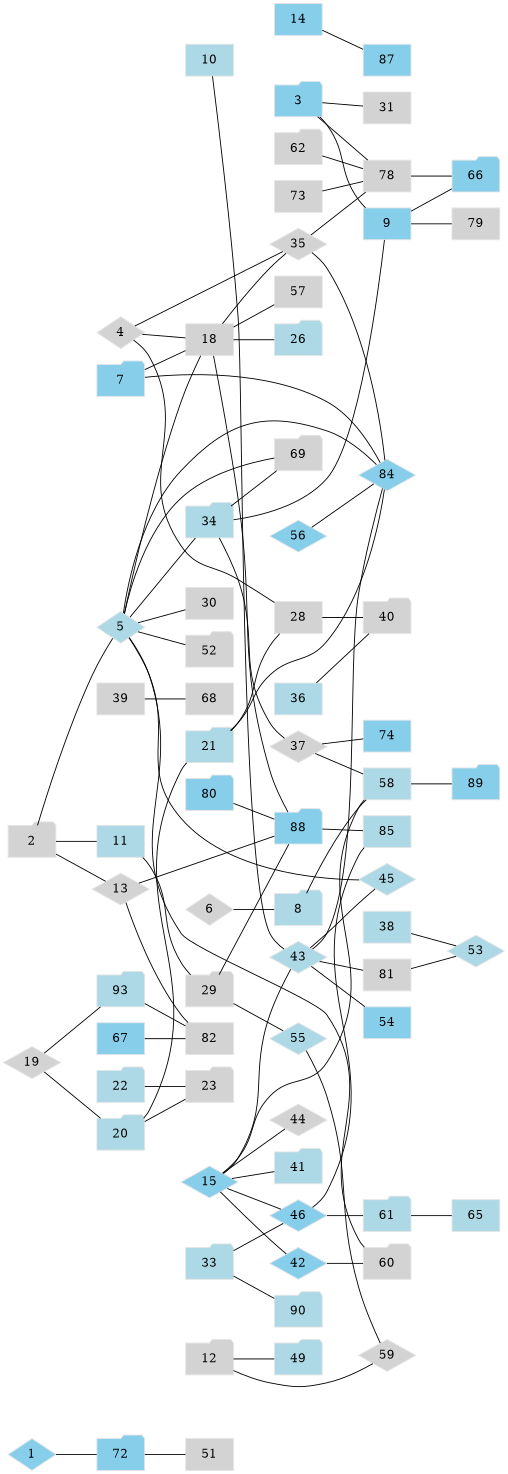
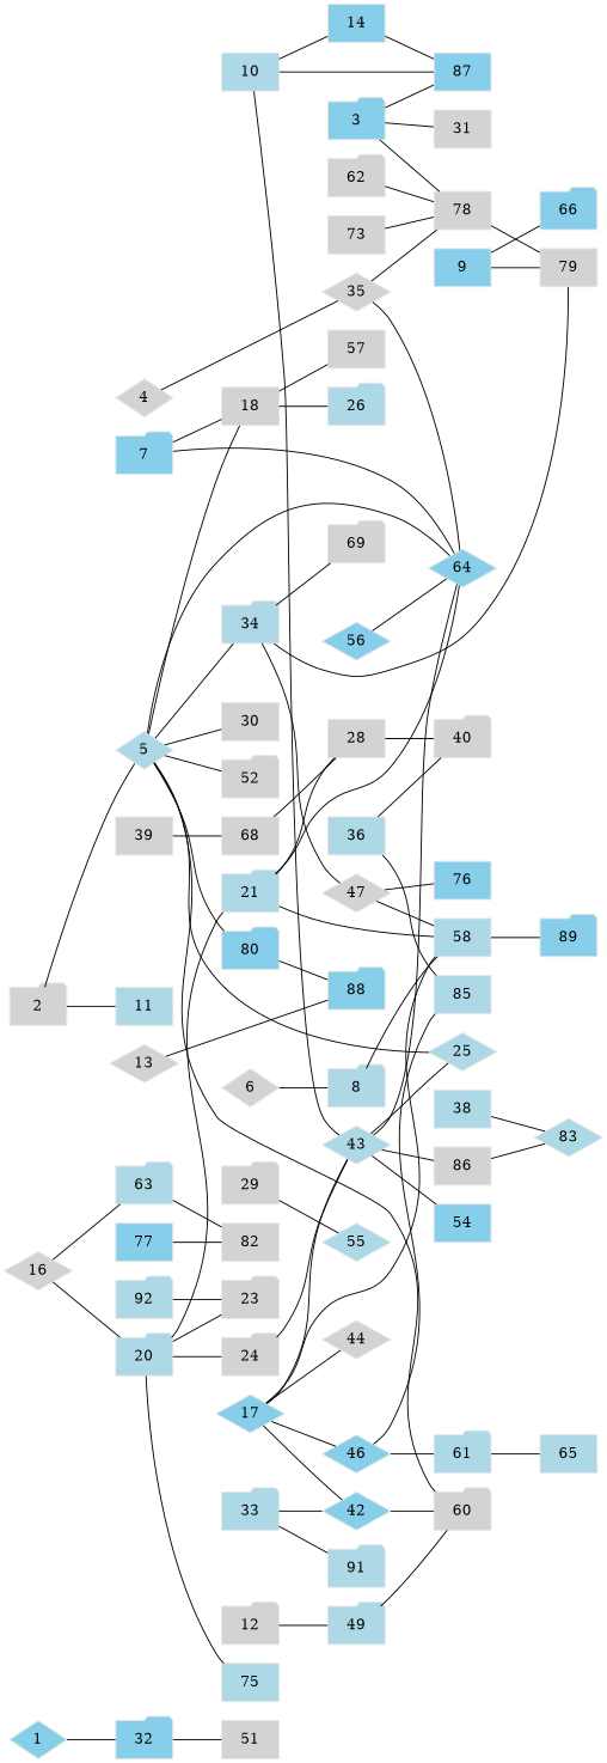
  graph {
    rankdir=LR
    node [color=gray90 fillcolor=lightgrey shape=folder style=filled]
    edge [weight=1.0]
    1 [fillcolor=skyblue shape=diamond]
-   32 [fillcolor=skyblue label=72]
+   32 [fillcolor=skyblue]
    14 [fillcolor=skyblue shape=box]
    87 [fillcolor=skyblue shape=box]
    51 [shape=box]
    5 [fillcolor=lightblue shape=diamond]
    2
    11 [fillcolor=lightblue shape=box]
    13 [shape=diamond]
    18 [shape=box]
    30 [shape=box]
    34 [fillcolor=lightblue]
-   45 [fillcolor=lightblue shape=diamond]
+   45 [fillcolor=lightblue shape=diamond label=25]
    52
    60
    69
-   84 [fillcolor=skyblue shape=diamond]
+   84 [fillcolor=skyblue shape=diamond label=64]
    29
    82 [shape=box]
    88 [fillcolor=skyblue]
    3 [fillcolor=skyblue]
    31 [shape=box]
    78 [shape=box]
    79 [shape=box]
    4 [shape=diamond]
    28 [shape=box]
    35 [shape=diamond]
    26 [fillcolor=lightblue]
    n29 [label=57 shape=box]
    40
-   47 [shape=diamond label=37]
+   47 [shape=diamond]
    6 [shape=diamond]
    8 [fillcolor=lightblue]
    58 [fillcolor=lightblue shape=box]
    7 [fillcolor=skyblue]
    89 [fillcolor=skyblue]
    9 [fillcolor=skyblue shape=box]
    66 [fillcolor=skyblue]
    10 [fillcolor=lightblue shape=box]
    43 [fillcolor=lightblue shape=diamond]
    54 [fillcolor=skyblue shape=box]
-   81 [shape=box]
+   81 [shape=box label=86]
    55 [fillcolor=lightblue shape=diamond]
    49 [fillcolor=lightblue]
    12
-   59 [shape=diamond]
-   17 [fillcolor=skyblue shape=diamond label=15]
-   41 [fillcolor=lightblue]
+   17 [fillcolor=skyblue shape=diamond]
    42 [fillcolor=skyblue shape=diamond]
    44 [shape=diamond]
    46 [fillcolor=skyblue shape=diamond]
    61 [fillcolor=lightblue]
    85 [fillcolor=lightblue shape=box]
-   19 [shape=diamond]
+   19 [shape=diamond label=16]
    20 [fillcolor=lightblue]
-   63 [fillcolor=lightblue label=93]
+   63 [fillcolor=lightblue]
    21 [fillcolor=lightblue]
    23
-   22 [fillcolor=lightblue]
+   24
+   75 [fillcolor=lightblue shape=box]
+   22 [fillcolor=lightblue label=92]
    33 [fillcolor=lightblue]
-   90 [fillcolor=lightblue]
-   76 [fillcolor=skyblue shape=box label=74]
+   90 [fillcolor=lightblue label=91]
+   76 [fillcolor=skyblue shape=box]
    65 [fillcolor=lightblue shape=box]
    36 [fillcolor=lightblue shape=box]
    38 [fillcolor=lightblue shape=box]
-   83 [fillcolor=lightblue shape=diamond label=53]
+   83 [fillcolor=lightblue shape=diamond]
    39 [shape=box]
    68 [shape=box]
    56 [fillcolor=skyblue shape=diamond]
    62
-   77 [fillcolor=skyblue shape=box label=67]
+   77 [fillcolor=skyblue shape=box]
    73 [shape=box]
    80 [fillcolor=skyblue]
    1 -- 32
    32 -- 51
    14 -- 87
    5 -- 18
    5 -- 30
    5 -- 34
    5 -- 45
    5 -- 52
    5 -- 60
-   5 -- 69
+   5 -- 80
    5 -- 84
    2 -- 5
    2 -- 11
-   2 -- 13
-   11 -- 29
-   13 -- 82
    13 -- 88
-   18 -- 88
-   18 -- 35
    18 -- 26
    18 -- n29
    34 -- 69
-   34 -- 9
+   34 -- 79
    34 -- 47 [weight=2.0]
-   29 -- 88
    29 -- 55
-   3 -- 9 [weight=2.0]
+   3 -- 87 [weight=2.0]
    3 -- 31
    3 -- 78
-   78 -- 66
-   4 -- 18
-   4 -- 28
+   78 -- 79
+   68 -- 28
    4 -- 35
    28 -- 40 [weight=2.0]
    35 -- 84
    35 -- 78
    47 -- 58
    47 -- 76
    6 -- 8
    8 -- 58
    58 -- 89
    7 -- 18
    7 -- 84
    9 -- 79
    9 -- 66
+   10 -- 14
+   10 -- 87
    10 -- 43
    43 -- 45
    43 -- 84
    43 -- 54
    43 -- 81
    81 -- 83
-   55 -- 59
+   49 -- 60
    12 -- 49
-   12 -- 59
    17 -- 58
    17 -- 43
-   17 -- 41
    17 -- 42
    17 -- 44
    17 -- 46
    42 -- 60
    46 -- 61
    46 -- 85
    61 -- 65
    19 -- 20
    19 -- 63
    20 -- 21
    20 -- 23
+   20 -- 24
+   20 -- 75
    63 -- 82
    21 -- 84
    21 -- 28
+   21 -- 58
+   24 -- 43
    22 -- 23
-   33 -- 46
+   33 -- 42
    33 -- 90
    36 -- 40
-   88 -- 85
+   36 -- 85
    38 -- 83
    39 -- 68
    56 -- 84
    62 -- 78
    77 -- 82
    73 -- 78
    80 -- 88
  }
